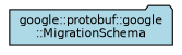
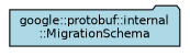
  digraph {
    rankdir=LR
-   n1 [color=black fillcolor=lightblue fontname=Helvetica fontsize=10 height=0.2 label="google::protobuf::google\l::MigrationSchema" shape=folder style=filled width=0.4]
+   n1 [color=black fillcolor=lightblue fontname=Helvetica fontsize=10 height=0.2 label="google::protobuf::internal\l::MigrationSchema" shape=folder style=filled width=0.4]
  }
